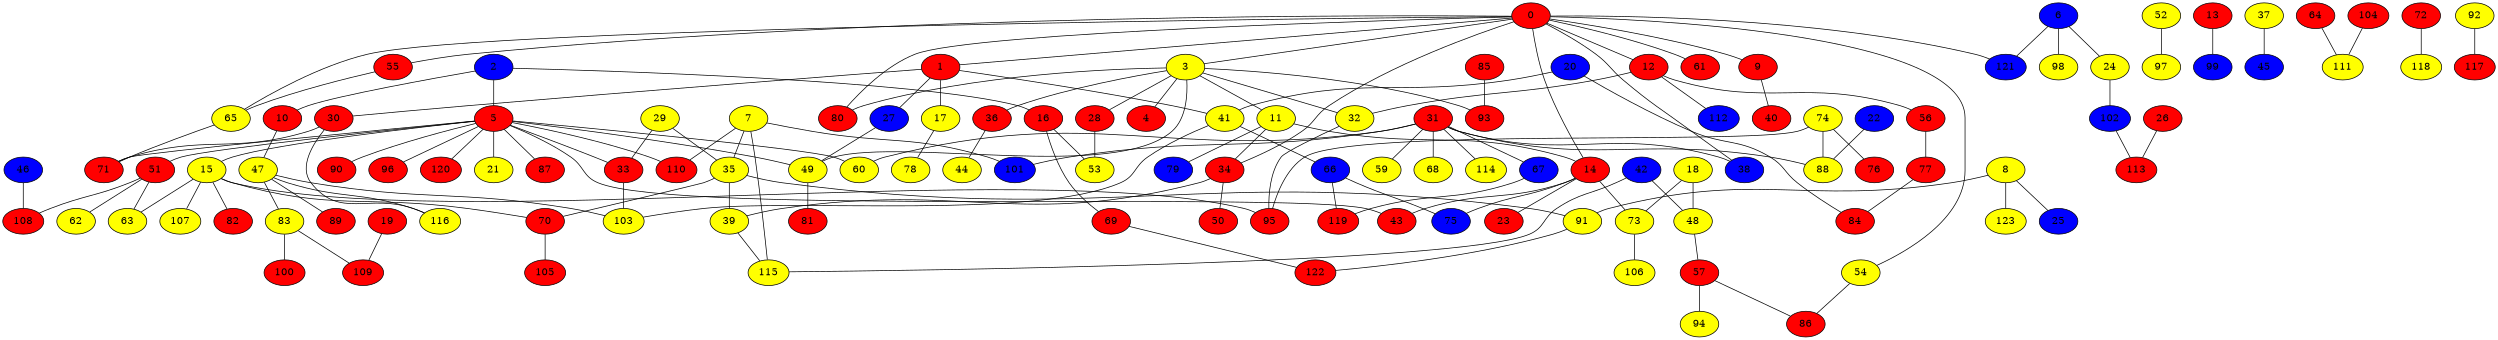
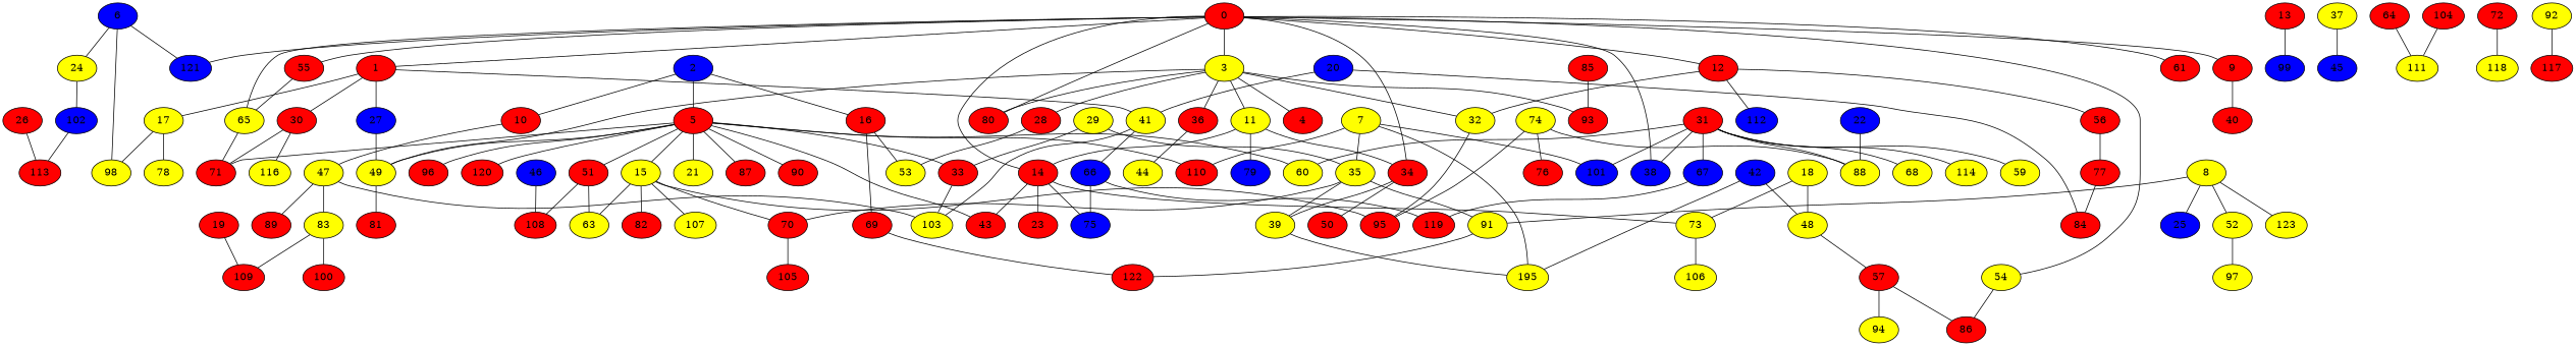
  graph {
    fontname="DejaVu Serif"
    node [fillcolor=red fontname="DejaVu Serif" style=filled]
    edge [fontname="DejaVu Serif"]
    0
    1
    3 [fillcolor=yellow]
    9
    12
    14
    34
    38 [fillcolor=blue]
    54 [fillcolor=yellow]
    55
    61
    65 [fillcolor=yellow]
    80
    121 [fillcolor=blue]
    17 [fillcolor=yellow]
    27 [fillcolor=blue]
    30
    41 [fillcolor=yellow]
    4
    11 [fillcolor=yellow]
    28
    32 [fillcolor=yellow]
    36
    49 [fillcolor=yellow]
    93
    40
    56
    112 [fillcolor=blue]
    43
    23
    73 [fillcolor=yellow]
    75 [fillcolor=blue]
    39 [fillcolor=yellow]
    50
    86
    71
    98 [fillcolor=yellow]
    78 [fillcolor=yellow]
    116 [fillcolor=yellow]
    103 [fillcolor=yellow]
    66 [fillcolor=blue]
    2 [fillcolor=blue]
    5
    10
    16
    15 [fillcolor=yellow]
    21 [fillcolor=yellow]
    33
    51
    60 [fillcolor=yellow]
    87
    90
    96
    110
    120
    47 [fillcolor=yellow]
    53 [fillcolor=yellow]
    69
    79 [fillcolor=blue]
    95
    44 [fillcolor=yellow]
    81
    63 [fillcolor=yellow]
    70
    82
    107 [fillcolor=yellow]
    108
-   62 [fillcolor=yellow]
    6 [fillcolor=blue]
    24 [fillcolor=yellow]
    102 [fillcolor=blue]
    7 [fillcolor=yellow]
    35 [fillcolor=yellow]
    101 [fillcolor=blue]
-   115 [fillcolor=yellow]
+   115 [fillcolor=yellow label=195]
    91 [fillcolor=yellow]
    8 [fillcolor=yellow]
    25 [fillcolor=blue]
    52 [fillcolor=yellow]
    123 [fillcolor=yellow]
    97 [fillcolor=yellow]
    122
    83 [fillcolor=yellow]
    89
    77
    99 [fillcolor=blue]
    13
    106 [fillcolor=yellow]
    105
    18 [fillcolor=yellow]
    48 [fillcolor=yellow]
    57
    19
    109
    20 [fillcolor=blue]
    84
    22 [fillcolor=blue]
    88 [fillcolor=yellow]
    113
    26
    29 [fillcolor=yellow]
    31
    59 [fillcolor=yellow]
    67 [fillcolor=blue]
    68 [fillcolor=yellow]
    114 [fillcolor=yellow]
    119
    37 [fillcolor=yellow]
    45 [fillcolor=blue]
    42 [fillcolor=blue]
    46 [fillcolor=blue]
    100
    94 [fillcolor=yellow]
    111 [fillcolor=yellow]
    64
    118 [fillcolor=yellow]
    72
    74 [fillcolor=yellow]
    76
    85
    92 [fillcolor=yellow]
    117
    104
    0 -- 1
    0 -- 3
    0 -- 9
    0 -- 12
    0 -- 14
    0 -- 34
    0 -- 38
    0 -- 54
    0 -- 55
    0 -- 61
    0 -- 65
    0 -- 80
    0 -- 121
    1 -- 17
    1 -- 27
    1 -- 30
    1 -- 41
    3 -- 80
    3 -- 4
    3 -- 11
    3 -- 28
    3 -- 32
    3 -- 36
    3 -- 49
    3 -- 93
    9 -- 40
    12 -- 32
    12 -- 56
    12 -- 112
    14 -- 43
    14 -- 23
    14 -- 73
    14 -- 75
    34 -- 39
    34 -- 50
    54 -- 86
    55 -- 65
    65 -- 71
+   17 -- 98
    17 -- 78
    27 -- 49
    30 -- 71
    30 -- 116
    41 -- 103
    41 -- 66
    11 -- 14
    11 -- 34
    11 -- 79
    28 -- 53
    32 -- 95
    36 -- 44
    49 -- 81
    56 -- 77
    73 -- 106
    39 -- 115
    66 -- 75
    66 -- 119
    2 -- 5
    2 -- 10
    2 -- 16
    5 -- 49
    5 -- 43
    5 -- 71
    5 -- 15
    5 -- 21
    5 -- 33
    5 -- 51
    5 -- 60
    5 -- 87
    5 -- 90
    5 -- 96
    5 -- 110
    5 -- 120
    10 -- 47
    16 -- 53
    16 -- 69
    15 -- 95
    15 -- 63
    15 -- 70
    15 -- 82
    15 -- 107
    33 -- 103
    51 -- 63
    51 -- 108
-   51 -- 62
-   47 -- 116
    47 -- 103
    47 -- 83
    47 -- 89
    69 -- 122
    70 -- 105
    6 -- 121
    6 -- 98
    6 -- 24
    24 -- 102
    102 -- 113
    7 -- 110
    7 -- 35
    7 -- 101
    7 -- 115
    35 -- 39
    35 -- 70
    35 -- 91
    91 -- 122
    8 -- 91
    8 -- 25
+   8 -- 52
    8 -- 123
    52 -- 97
    83 -- 109
    83 -- 100
    77 -- 84
    13 -- 99
    18 -- 73
    18 -- 48
    48 -- 57
    57 -- 86
    57 -- 94
    19 -- 109
    20 -- 41
    20 -- 84
    22 -- 88
    26 -- 113
    29 -- 33
    29 -- 35
    31 -- 38
    31 -- 60
    31 -- 101
    31 -- 88
    31 -- 59
    31 -- 67
    31 -- 68
    31 -- 114
    67 -- 119
    37 -- 45
    42 -- 115
    42 -- 48
    46 -- 108
    64 -- 111
    72 -- 118
    74 -- 95
    74 -- 88
    74 -- 76
    85 -- 93
    92 -- 117
    104 -- 111
  }
